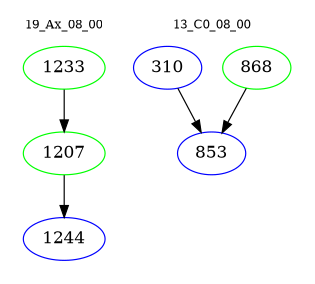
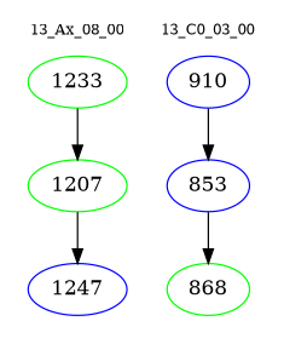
  digraph {
    node [color=green]
    edge [color=black]
    n1 [label=1233]
    n2 [label=1207]
-   n3 [color=blue label=1244]
+   n3 [color=blue label=1247]
    n4 [label=868]
    n5 [color=blue label=853]
-   n6 [color=blue label=310]
+   n6 [color=blue label=910]
    subgraph cluster_1 {
      color=white
      fontsize=10
-     label="19_Ax_08_00"
+     label="13_Ax_08_00"
      n1
      n2
      n3
    }
    subgraph cluster_2 {
      color=white
      fontsize=10
-     label="13_C0_08_00"
+     label="13_C0_03_00"
      n4
      n5
      n6
    }
    n1 -> n2
    n2 -> n3
-   n4 -> n5
+   n5 -> n4
    n6 -> n5
  }
